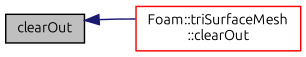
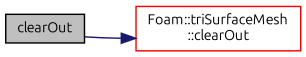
  digraph {
    rankdir=LR
    fontname=Ubuntu
    node [fontname=Ubuntu fontsize=10 shape=record]
    n1 [color=black fillcolor=grey75 fontcolor=black height=0.2 label=clearOut style=filled width=0.4]
    n2 [color=red height=0.2 label="Foam::triSurfaceMesh\l::clearOut" width=0.4]
-   n2 -> n1 [color=midnightblue fontname=Ubuntu fontsize=10 labelfontname=Helvetica labelfontsize=10 style=solid]
+   n1 -> n2 [color=midnightblue fontname=Ubuntu fontsize=10 labelfontname=Helvetica labelfontsize=10 style=solid]
  }
